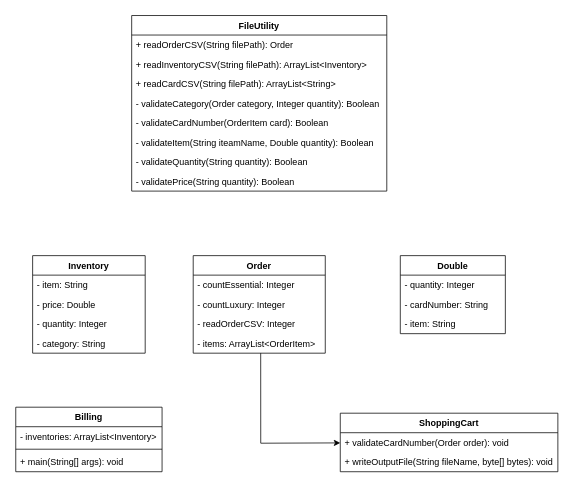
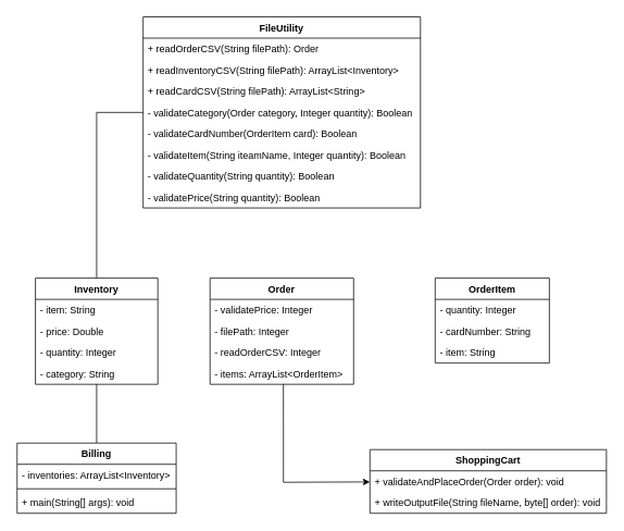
  <mxCell id="0" />
  <mxCell id="1" parent="0" />
+ <mxCell id="2" style="edgeStyle=orthogonalEdgeStyle;rounded=0;orthogonalLoop=1;jettySize=auto;html=1;endArrow=none;endFill=0;" edge="1" parent="1" source="3" target="29"><mxGeometry relative="1" as="geometry" /></mxCell>
  <mxCell id="3" value="Inventory" style="swimlane;fontStyle=1;childLayout=stackLayout;horizontal=1;startSize=26;fillColor=none;horizontalStack=0;resizeParent=1;resizeParentMax=0;resizeLast=0;collapsible=1;marginBottom=0;" vertex="1" parent="1"><mxGeometry x="43" y="340" width="150" height="130" as="geometry" /></mxCell>
  <mxCell id="4" value="- item: String" style="text;strokeColor=none;fillColor=none;align=left;verticalAlign=top;spacingLeft=4;spacingRight=4;overflow=hidden;rotatable=0;points=[[0,0.5],[1,0.5]];portConstraint=eastwest;" vertex="1" parent="3"><mxGeometry y="26" width="150" height="26" as="geometry" /></mxCell>
  <mxCell id="5" value="- price: Double" style="text;strokeColor=none;fillColor=none;align=left;verticalAlign=top;spacingLeft=4;spacingRight=4;overflow=hidden;rotatable=0;points=[[0,0.5],[1,0.5]];portConstraint=eastwest;" vertex="1" parent="3"><mxGeometry y="52" width="150" height="26" as="geometry" /></mxCell>
  <mxCell id="6" value="- quantity: Integer" style="text;strokeColor=none;fillColor=none;align=left;verticalAlign=top;spacingLeft=4;spacingRight=4;overflow=hidden;rotatable=0;points=[[0,0.5],[1,0.5]];portConstraint=eastwest;" vertex="1" parent="3"><mxGeometry y="78" width="150" height="26" as="geometry" /></mxCell>
  <mxCell id="7" value="- category: String" style="text;strokeColor=none;fillColor=none;align=left;verticalAlign=top;spacingLeft=4;spacingRight=4;overflow=hidden;rotatable=0;points=[[0,0.5],[1,0.5]];portConstraint=eastwest;" vertex="1" parent="3"><mxGeometry y="104" width="150" height="26" as="geometry" /></mxCell>
  <mxCell id="8" value="ShoppingCart" style="swimlane;fontStyle=1;align=center;verticalAlign=top;childLayout=stackLayout;horizontal=1;startSize=26;horizontalStack=0;resizeParent=1;resizeParentMax=0;resizeLast=0;collapsible=1;marginBottom=0;" vertex="1" parent="1"><mxGeometry x="453" y="550" width="290" height="78" as="geometry" /></mxCell>
- <mxCell id="9" value="+ validateCardNumber(Order order): void" style="text;strokeColor=none;fillColor=none;align=left;verticalAlign=top;spacingLeft=4;spacingRight=4;overflow=hidden;rotatable=0;points=[[0,0.5],[1,0.5]];portConstraint=eastwest;" vertex="1" parent="8"><mxGeometry y="26" width="290" height="26" as="geometry" /></mxCell>
- <mxCell id="10" value="+ writeOutputFile(String fileName, byte[] bytes): void" style="text;strokeColor=none;fillColor=none;align=left;verticalAlign=top;spacingLeft=4;spacingRight=4;overflow=hidden;rotatable=0;points=[[0,0.5],[1,0.5]];portConstraint=eastwest;" vertex="1" parent="8"><mxGeometry y="52" width="290" height="26" as="geometry" /></mxCell>
+ <mxCell id="9" value="+ validateAndPlaceOrder(Order order): void" style="text;strokeColor=none;fillColor=none;align=left;verticalAlign=top;spacingLeft=4;spacingRight=4;overflow=hidden;rotatable=0;points=[[0,0.5],[1,0.5]];portConstraint=eastwest;" vertex="1" parent="8"><mxGeometry y="26" width="290" height="26" as="geometry" /></mxCell>
+ <mxCell id="10" value="+ writeOutputFile(String fileName, byte[] order): void" style="text;strokeColor=none;fillColor=none;align=left;verticalAlign=top;spacingLeft=4;spacingRight=4;overflow=hidden;rotatable=0;points=[[0,0.5],[1,0.5]];portConstraint=eastwest;" vertex="1" parent="8"><mxGeometry y="52" width="290" height="26" as="geometry" /></mxCell>
  <mxCell id="11" value="Order" style="swimlane;fontStyle=1;align=center;verticalAlign=top;childLayout=stackLayout;horizontal=1;startSize=26;horizontalStack=0;resizeParent=1;resizeParentMax=0;resizeLast=0;collapsible=1;marginBottom=0;" vertex="1" parent="1"><mxGeometry x="257" y="340" width="176" height="130" as="geometry" /></mxCell>
- <mxCell id="12" value="- countEssential: Integer" style="text;strokeColor=none;fillColor=none;align=left;verticalAlign=top;spacingLeft=4;spacingRight=4;overflow=hidden;rotatable=0;points=[[0,0.5],[1,0.5]];portConstraint=eastwest;" vertex="1" parent="11"><mxGeometry y="26" width="176" height="26" as="geometry" /></mxCell>
- <mxCell id="13" value="- countLuxury: Integer" style="text;strokeColor=none;fillColor=none;align=left;verticalAlign=top;spacingLeft=4;spacingRight=4;overflow=hidden;rotatable=0;points=[[0,0.5],[1,0.5]];portConstraint=eastwest;" vertex="1" parent="11"><mxGeometry y="52" width="176" height="26" as="geometry" /></mxCell>
+ <mxCell id="12" value="- validatePrice: Integer" style="text;strokeColor=none;fillColor=none;align=left;verticalAlign=top;spacingLeft=4;spacingRight=4;overflow=hidden;rotatable=0;points=[[0,0.5],[1,0.5]];portConstraint=eastwest;" vertex="1" parent="11"><mxGeometry y="26" width="176" height="26" as="geometry" /></mxCell>
+ <mxCell id="13" value="- filePath: Integer" style="text;strokeColor=none;fillColor=none;align=left;verticalAlign=top;spacingLeft=4;spacingRight=4;overflow=hidden;rotatable=0;points=[[0,0.5],[1,0.5]];portConstraint=eastwest;" vertex="1" parent="11"><mxGeometry y="52" width="176" height="26" as="geometry" /></mxCell>
  <mxCell id="14" value="- readOrderCSV: Integer" style="text;strokeColor=none;fillColor=none;align=left;verticalAlign=top;spacingLeft=4;spacingRight=4;overflow=hidden;rotatable=0;points=[[0,0.5],[1,0.5]];portConstraint=eastwest;" vertex="1" parent="11"><mxGeometry y="78" width="176" height="26" as="geometry" /></mxCell>
  <mxCell id="15" value="- items: ArrayList&lt;OrderItem&gt;" style="text;strokeColor=none;fillColor=none;align=left;verticalAlign=top;spacingLeft=4;spacingRight=4;overflow=hidden;rotatable=0;points=[[0,0.5],[1,0.5]];portConstraint=eastwest;" vertex="1" parent="11"><mxGeometry y="104" width="176" height="26" as="geometry" /></mxCell>
- <mxCell id="16" value="Double" style="swimlane;fontStyle=1;childLayout=stackLayout;horizontal=1;startSize=26;fillColor=none;horizontalStack=0;resizeParent=1;resizeParentMax=0;resizeLast=0;collapsible=1;marginBottom=0;" vertex="1" parent="1"><mxGeometry x="533" y="340" width="140" height="104" as="geometry" /></mxCell>
+ <mxCell id="16" value="OrderItem" style="swimlane;fontStyle=1;childLayout=stackLayout;horizontal=1;startSize=26;fillColor=none;horizontalStack=0;resizeParent=1;resizeParentMax=0;resizeLast=0;collapsible=1;marginBottom=0;" vertex="1" parent="1"><mxGeometry x="533" y="340" width="140" height="104" as="geometry" /></mxCell>
  <mxCell id="17" value="- quantity: Integer" style="text;strokeColor=none;fillColor=none;align=left;verticalAlign=top;spacingLeft=4;spacingRight=4;overflow=hidden;rotatable=0;points=[[0,0.5],[1,0.5]];portConstraint=eastwest;" vertex="1" parent="16"><mxGeometry y="26" width="140" height="26" as="geometry" /></mxCell>
  <mxCell id="18" value="- cardNumber: String" style="text;strokeColor=none;fillColor=none;align=left;verticalAlign=top;spacingLeft=4;spacingRight=4;overflow=hidden;rotatable=0;points=[[0,0.5],[1,0.5]];portConstraint=eastwest;" vertex="1" parent="16"><mxGeometry y="52" width="140" height="26" as="geometry" /></mxCell>
  <mxCell id="19" value="- item: String" style="text;strokeColor=none;fillColor=none;align=left;verticalAlign=top;spacingLeft=4;spacingRight=4;overflow=hidden;rotatable=0;points=[[0,0.5],[1,0.5]];portConstraint=eastwest;" vertex="1" parent="16"><mxGeometry y="78" width="140" height="26" as="geometry" /></mxCell>
  <mxCell id="20" value="FileUtility" style="swimlane;fontStyle=1;align=center;verticalAlign=top;childLayout=stackLayout;horizontal=1;startSize=26;horizontalStack=0;resizeParent=1;resizeParentMax=0;resizeLast=0;collapsible=1;marginBottom=0;" vertex="1" parent="1"><mxGeometry x="175" y="20" width="340" height="234" as="geometry" /></mxCell>
  <mxCell id="21" value="+ readOrderCSV(String filePath): Order" style="text;strokeColor=none;fillColor=none;align=left;verticalAlign=top;spacingLeft=4;spacingRight=4;overflow=hidden;rotatable=0;points=[[0,0.5],[1,0.5]];portConstraint=eastwest;" vertex="1" parent="20"><mxGeometry y="26" width="340" height="26" as="geometry" /></mxCell>
  <mxCell id="22" value="+ readInventoryCSV(String filePath): ArrayList&lt;Inventory&gt;" style="text;strokeColor=none;fillColor=none;align=left;verticalAlign=top;spacingLeft=4;spacingRight=4;overflow=hidden;rotatable=0;points=[[0,0.5],[1,0.5]];portConstraint=eastwest;" vertex="1" parent="20"><mxGeometry y="52" width="340" height="26" as="geometry" /></mxCell>
  <mxCell id="23" value="+ readCardCSV(String filePath): ArrayList&lt;String&gt;" style="text;strokeColor=none;fillColor=none;align=left;verticalAlign=top;spacingLeft=4;spacingRight=4;overflow=hidden;rotatable=0;points=[[0,0.5],[1,0.5]];portConstraint=eastwest;" vertex="1" parent="20"><mxGeometry y="78" width="340" height="26" as="geometry" /></mxCell>
  <mxCell id="24" value="- validateCategory(Order category, Integer quantity): Boolean" style="text;strokeColor=none;fillColor=none;align=left;verticalAlign=top;spacingLeft=4;spacingRight=4;overflow=hidden;rotatable=0;points=[[0,0.5],[1,0.5]];portConstraint=eastwest;" vertex="1" parent="20"><mxGeometry y="104" width="340" height="26" as="geometry" /></mxCell>
  <mxCell id="25" value="- validateCardNumber(OrderItem card): Boolean" style="text;strokeColor=none;fillColor=none;align=left;verticalAlign=top;spacingLeft=4;spacingRight=4;overflow=hidden;rotatable=0;points=[[0,0.5],[1,0.5]];portConstraint=eastwest;" vertex="1" parent="20"><mxGeometry y="130" width="340" height="26" as="geometry" /></mxCell>
- <mxCell id="26" value="- validateItem(String iteamName, Double quantity): Boolean" style="text;strokeColor=none;fillColor=none;align=left;verticalAlign=top;spacingLeft=4;spacingRight=4;overflow=hidden;rotatable=0;points=[[0,0.5],[1,0.5]];portConstraint=eastwest;" vertex="1" parent="20"><mxGeometry y="156" width="340" height="26" as="geometry" /></mxCell>
+ <mxCell id="26" value="- validateItem(String iteamName, Integer quantity): Boolean" style="text;strokeColor=none;fillColor=none;align=left;verticalAlign=top;spacingLeft=4;spacingRight=4;overflow=hidden;rotatable=0;points=[[0,0.5],[1,0.5]];portConstraint=eastwest;" vertex="1" parent="20"><mxGeometry y="156" width="340" height="26" as="geometry" /></mxCell>
  <mxCell id="27" value="- validateQuantity(String quantity): Boolean" style="text;strokeColor=none;fillColor=none;align=left;verticalAlign=top;spacingLeft=4;spacingRight=4;overflow=hidden;rotatable=0;points=[[0,0.5],[1,0.5]];portConstraint=eastwest;" vertex="1" parent="20"><mxGeometry y="182" width="340" height="26" as="geometry" /></mxCell>
  <mxCell id="28" value="- validatePrice(String quantity): Boolean" style="text;strokeColor=none;fillColor=none;align=left;verticalAlign=top;spacingLeft=4;spacingRight=4;overflow=hidden;rotatable=0;points=[[0,0.5],[1,0.5]];portConstraint=eastwest;" vertex="1" parent="20"><mxGeometry y="208" width="340" height="26" as="geometry" /></mxCell>
  <mxCell id="29" value="Billing" style="swimlane;fontStyle=1;align=center;verticalAlign=top;childLayout=stackLayout;horizontal=1;startSize=26;horizontalStack=0;resizeParent=1;resizeParentMax=0;resizeLast=0;collapsible=1;marginBottom=0;" vertex="1" parent="1"><mxGeometry x="20.5" y="542" width="195" height="86" as="geometry" /></mxCell>
  <mxCell id="30" value="- inventories: ArrayList&lt;Inventory&gt;" style="text;strokeColor=none;fillColor=none;align=left;verticalAlign=top;spacingLeft=4;spacingRight=4;overflow=hidden;rotatable=0;points=[[0,0.5],[1,0.5]];portConstraint=eastwest;" vertex="1" parent="29"><mxGeometry y="26" width="195" height="26" as="geometry" /></mxCell>
  <mxCell id="31" value="" style="line;strokeWidth=1;fillColor=none;align=left;verticalAlign=middle;spacingTop=-1;spacingLeft=3;spacingRight=3;rotatable=0;labelPosition=right;points=[];portConstraint=eastwest;" vertex="1" parent="29"><mxGeometry y="52" width="195" height="8" as="geometry" /></mxCell>
  <mxCell id="32" value="+ main(String[] args): void" style="text;strokeColor=none;fillColor=none;align=left;verticalAlign=top;spacingLeft=4;spacingRight=4;overflow=hidden;rotatable=0;points=[[0,0.5],[1,0.5]];portConstraint=eastwest;" vertex="1" parent="29"><mxGeometry y="60" width="195" height="26" as="geometry" /></mxCell>
  <mxCell id="33" value="" style="endArrow=classic;html=1;rounded=0;exitX=0.511;exitY=1;exitDx=0;exitDy=0;exitPerimeter=0;" edge="1" parent="1" source="15" target="8"><mxGeometry width="50" height="50" relative="1" as="geometry"><mxPoint x="353" y="430" as="sourcePoint" /><mxPoint x="403" y="380" as="targetPoint" /><Array as="points"><mxPoint x="347" y="590" /></Array></mxGeometry></mxCell>
+ <mxCell id="34" style="edgeStyle=orthogonalEdgeStyle;rounded=0;orthogonalLoop=1;jettySize=auto;html=1;endArrow=none;endFill=0;entryX=0.5;entryY=0;entryDx=0;entryDy=0;exitX=0;exitY=0.5;exitDx=0;exitDy=0;" edge="1" parent="1" source="24" target="3"><mxGeometry relative="1" as="geometry"><mxPoint x="113" y="190" as="sourcePoint" /><mxPoint x="113" y="288" as="targetPoint" /></mxGeometry></mxCell>
